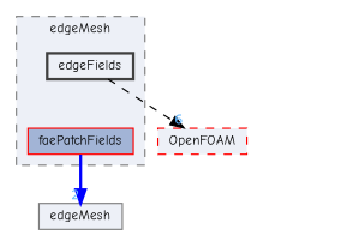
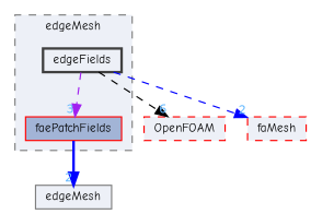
  digraph {
    compound=true
    fontname="Comic Neue"
    node [color=red fillcolor="#edf0f7" fontname="Comic Neue" fontsize=10 shape=box style=filled]
    edge [color=blue fontcolor=steelblue1 fontname="Comic Neue" fontsize=10 headlabel=2 labeldistance=1.5 labelfontname=Helvetica labelfontsize=10 style=dashed]
    n1 [fillcolor="#a2b4d6" height=0.2 label=faePatchFields width=0.4]
    n2 [color=grey25 height=0.2 label=edgeFields style="filled,bold" width=0.4]
    n3 [color=grey50 height=0.2 label=edgeMesh width=0.4]
    n4 [height=0.2 label=OpenFOAM style="filled,dashed" width=0.4]
+   n5 [height=0.2 label=faMesh style="filled,dashed" width=0.4]
    subgraph cluster_1 {
      bgcolor="#edf0f7"
      fontsize=10
      label=edgeMesh
      pencolor=grey50
      style="filled,dashed"
      n1
      n2
    }
    n1 -> n3 [style=bold]
+   n2 -> n1 [color=purple headlabel=3]
    n2 -> n4 [color=black headlabel=6]
+   n2 -> n5
  }
